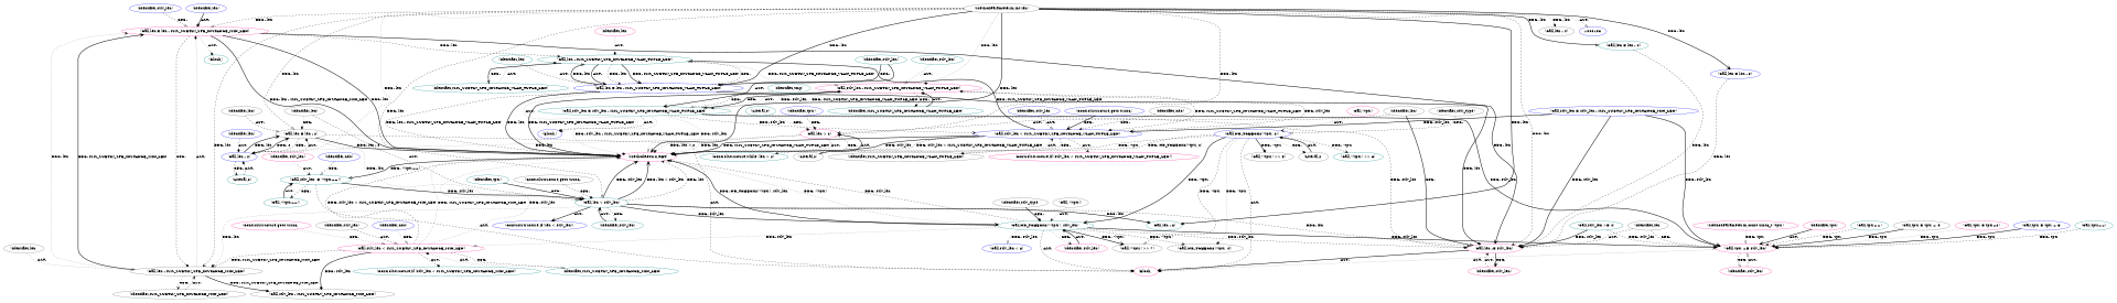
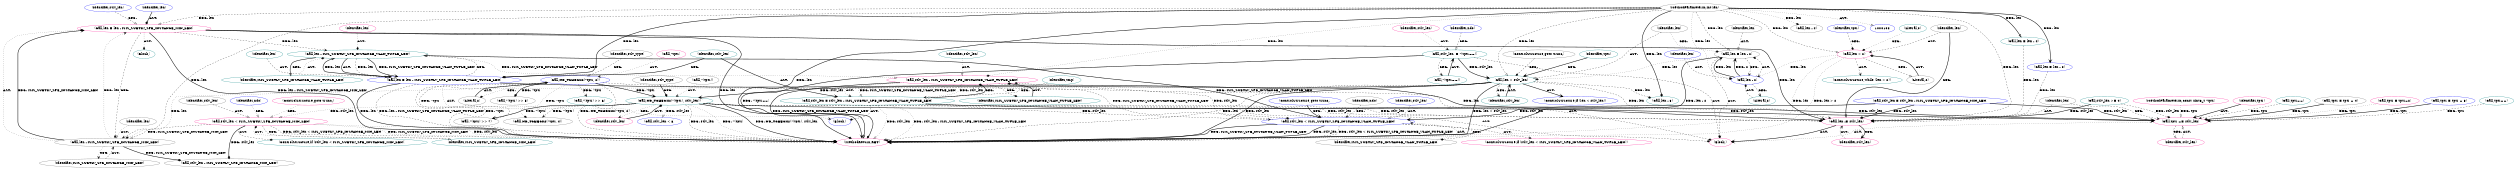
  digraph {
    node [color=teal]
    edge [arrowhead=vee style=dashed]
    n1 [color=deeppink label="(Call,len = len - ISIS_SUBTLV_SPB_INSTANCE_MIN_LEN)"]
    n2 [color=gray40 label="(Call,len - ISIS_SUBTLV_SPB_INSTANCE_MIN_LEN)"]
    n3 [label="(Call,len - ISIS_SUBTLV_SPB_INSTANCE_VLAN_TUPLE_LEN)"]
    n4 [color=deeppink label="(Call,len -= stlv_len)"]
    n5 [color=deeppink label="(MethodReturn,RET)"]
    n6 [label="(Block,)"]
    n7 [color=gray40 label="(Call,stlv_len - ISIS_SUBTLV_SPB_INSTANCE_MIN_LEN)"]
    n8 [color=gray40 label="(Identifier,ISIS_SUBTLV_SPB_INSTANCE_MIN_LEN)"]
    n9 [color=blue label="(Call,len = len - ISIS_SUBTLV_SPB_INSTANCE_VLAN_TUPLE_LEN)"]
    n10 [color=deeppink label="(Call,stlv_len - ISIS_SUBTLV_SPB_INSTANCE_VLAN_TUPLE_LEN)"]
    n11 [label="(Identifier,ISIS_SUBTLV_SPB_INSTANCE_VLAN_TUPLE_LEN)"]
    n12 [color=deeppink label="(Block,)"]
    n13 [color=deeppink label="(Identifier,stlv_len)"]
    n14 [label="(Call,len < stlv_len)"]
    n15 [label="(Call,ND_TCHECK2(*(tptr), stlv_len))"]
    n16 [label="(Identifier,stlv_len)"]
    n17 [label="(Call,len - 8)"]
    n18 [color=blue label="(ControlStructure,if (len < stlv_len))"]
    n19 [color=deeppink label="(Call,stlv_len < ISIS_SUBTLV_SPB_INSTANCE_MIN_LEN)"]
    n20 [color=deeppink label="(Call,tptr += stlv_len)"]
    n21 [color=gray40 label="(Call,ND_TCHECK2(*tptr, 4))"]
    n22 [color=blue label="(Call,stlv_len < 8)"]
    n23 [color=gray40 label="(Call,*(tptr) >> 7)"]
    n24 [color=deeppink label="(Identifier,stlv_len)"]
    n25 [color=gray40 label="(Call,len = len - 2)"]
    n26 [color=blue label="(Call,len - 2)"]
    n27 [label="(Literal,2)"]
    n28 [color=deeppink label="(Call,len > 2)"]
    n29 [color=gray40 label="(Literal,2)"]
    n30 [label="(ControlStructure,while (len > 2))"]
    n31 [color=gray40 label="(MethodParameterIn,int len)"]
    n32 [label="(Call,len = len - 4)"]
    n33 [color=gray40 label="(Call,len - 4)"]
    n34 [color=blue label="(Call,len = len - 8)"]
    1000103 [color=blue]
    n36 [color=blue label="(Block,)"]
    n37 [label="(Call,stlv_len  = *(tptr++))"]
    n38 [label="(Call,*(tptr++))"]
    n39 [label="(ControlStructure,if (stlv_len < ISIS_SUBTLV_SPB_INSTANCE_MIN_LEN))"]
    n40 [label="(Identifier,ISIS_SUBTLV_SPB_INSTANCE_MIN_LEN)"]
    n41 [color=deeppink label="(Identifier,stlv_len)"]
    n42 [color=blue label="(Call,ND_TCHECK2(*tptr, 2))"]
    n43 [color=gray40 label="(Call,*(tptr) >> 5)"]
    n44 [color=gray40 label="(Literal,2)"]
    n45 [label="(Call,*(tptr) >> 6)"]
    n46 [color=blue label="(Call,stlv_len < ISIS_SUBTLV_SPB_INSTANCE_VLAN_TUPLE_LEN)"]
    n47 [label="(Call,stlv_len = stlv_len - ISIS_SUBTLV_SPB_INSTANCE_VLAN_TUPLE_LEN)"]
    n48 [label="(Identifier,ISIS_SUBTLV_SPB_INSTANCE_VLAN_TUPLE_LEN)"]
    n49 [color=gray40 label="(Identifier,ISIS_SUBTLV_SPB_INSTANCE_VLAN_TUPLE_LEN)"]
    n50 [color=deeppink label="(ControlStructure,if (stlv_len < ISIS_SUBTLV_SPB_INSTANCE_VLAN_TUPLE_LEN))"]
    n51 [color=deeppink label="(MethodParameterIn,const uint8_t *tptr)"]
    n52 [color=deeppink label="(Identifier,tptr)"]
    n53 [label="(Call,tptr++)"]
    n54 [label="(Identifier,stlv_len)"]
    n55 [color=gray40 label="(Identifier,len)"]
    n56 [label="(Identifier,tmp)"]
    n57 [color=gray40 label="(Call,tptr = tptr + 4)"]
    n58 [color=blue label="(Identifier,stlv_len)"]
    n59 [color=deeppink label="(Call,tptr = tptr+2)"]
    n60 [color=blue label="(Identifier,ndo)"]
    n61 [color=gray40 label="(Identifier,len)"]
    n62 [color=gray40 label="(Identifier,len)"]
    n63 [color=gray40 label="(Identifier,len)"]
    n64 [label="(Identifier,tptr)"]
    n65 [color=deeppink label="(Identifier,stlv_len)"]
    n66 [label="(Literal,0)"]
    n67 [color=blue label="(Call,tptr = tptr + 3)"]
    n68 [color=blue label="(Call,stlv_len = stlv_len - ISIS_SUBTLV_SPB_INSTANCE_MIN_LEN)"]
    n69 [color=blue label="(Identifier,stlv_len)"]
    n70 [color=deeppink label="(ControlStructure,goto trunc;)"]
    n71 [color=gray40 label="(Call,*(tptr))"]
    n72 [color=gray40 label="(ControlStructure,goto trunc;)"]
    n73 [color=gray40 label="(Identifier,stlv_type)"]
    n74 [color=blue label="(Identifier,len)"]
    n75 [label="(Identifier,stlv_len)"]
    n76 [color=deeppink label="(Identifier,len)"]
    n77 [color=blue label="(Identifier,len)"]
    n78 [color=blue label="(ControlStructure,goto trunc;)"]
    n79 [color=gray40 label="(Identifier,stlv_type)"]
    n80 [label="(Call,stlv_len >= 4)"]
    n81 [color=blue label="(Identifier,ndo)"]
    n82 [color=gray40 label="(Identifier,len)"]
    n83 [label="(Identifier,len)"]
    n84 [color=gray40 label="(Identifier,stlv_len)"]
    n85 [color=blue label="(Identifier,tptr)"]
    n86 [color=gray40 label="(Identifier,ndo)"]
    n87 [color=deeppink label="(Call,*tptr)"]
    n88 [label="(Call,tptr++)"]
    n1 -> n2 [arrowhead=diamond label="CFG: "]
    n1 -> n3 [label="DDG: len"]
    n1 -> n4 [label="DDG: len" style=bold]
    n1 -> n5 [arrowhead=diamond label="DDG: len - ISIS_SUBTLV_SPB_INSTANCE_MIN_LEN" style=bold]
    n1 -> n5 [arrowhead=diamond label="DDG: len" style=bold]
    n1 -> n6 [arrowhead=diamond label="AST: " style=dotted]
    n2 -> n1 [arrowhead=diamond label="AST: " style=dotted]
    n2 -> n1 [label="DDG: len" style=dotted]
    n2 -> n1 [label="DDG: ISIS_SUBTLV_SPB_INSTANCE_MIN_LEN" style=bold]
    n2 -> n7 [arrowhead=diamond label="DDG: ISIS_SUBTLV_SPB_INSTANCE_MIN_LEN" style=bold]
    n2 -> n8 [label="CFG: " style=dotted]
    n3 -> n9 [label="AST: " style=bold]
    n3 -> n9 [label="DDG: len"]
    n3 -> n9 [label="DDG: ISIS_SUBTLV_SPB_INSTANCE_VLAN_TUPLE_LEN" style=bold]
    n3 -> n10 [arrowhead=onormal label="DDG: ISIS_SUBTLV_SPB_INSTANCE_VLAN_TUPLE_LEN" style=dotted]
    n3 -> n11 [arrowhead=onormal label="CFG: " style=bold]
    n4 -> n12 [label="AST: " style=bold]
    n4 -> n13 [label="CFG: " style=bold]
    n8 -> n2 [label="AST: "]
    n9 -> n3 [arrowhead=onormal label="CFG: "]
    n9 -> n3 [arrowhead=onormal label="DDG: len" style=bold]
    n9 -> n4 [arrowhead=diamond label="DDG: len" style=bold]
    n9 -> n5 [arrowhead=onormal label="DDG: len - ISIS_SUBTLV_SPB_INSTANCE_VLAN_TUPLE_LEN"]
    n9 -> n5 [label="DDG: len" style=bold]
    n9 -> n36 [label="AST: " style=dotted]
    n10 -> n5 [arrowhead=diamond label="DDG: ISIS_SUBTLV_SPB_INSTANCE_VLAN_TUPLE_LEN" style=bold]
    n10 -> n46 [arrowhead=diamond label="DDG: ISIS_SUBTLV_SPB_INSTANCE_VLAN_TUPLE_LEN"]
    n10 -> n47 [label="AST: " style=dotted]
    n10 -> n47 [label="DDG: stlv_len" style=dotted]
    n10 -> n47 [arrowhead=onormal label="DDG: ISIS_SUBTLV_SPB_INSTANCE_VLAN_TUPLE_LEN" style=dotted]
    n10 -> n48 [arrowhead=diamond label="CFG: "]
    n11 -> n3 [arrowhead=diamond label="AST: " style=dotted]
    n13 -> n4 [label="AST: "]
    n14 -> n2 [arrowhead=diamond label="DDG: len" style=dotted]
    n14 -> n4 [label="DDG: len"]
    n14 -> n5 [label="DDG: stlv_len" style=bold]
    n14 -> n5 [label="DDG: len < stlv_len" style=bold]
    n14 -> n5 [label="DDG: len"]
    n14 -> n15 [label="DDG: stlv_len" style=bold]
    n14 -> n16 [label="CFG: "]
-   n14 -> n17 [arrowhead=diamond label="DDG: len" style=bold]
+   n14 -> n17 [arrowhead=diamond label="DDG: len"]
    n14 -> n18 [label="AST: " style=bold]
    n15 -> n4 [arrowhead=diamond label="DDG: stlv_len"]
    n15 -> n5 [arrowhead=onormal label="DDG: ND_TCHECK2(*(tptr), stlv_len)" style=bold]
    n15 -> n5 [label="DDG: *(tptr)" style=dotted]
    n15 -> n5 [arrowhead=onormal label="DDG: stlv_len"]
    n15 -> n12 [arrowhead=diamond label="AST: "]
    n15 -> n19 [arrowhead=onormal label="DDG: stlv_len" style=dotted]
    n15 -> n20 [label="DDG: stlv_len" style=bold]
    n15 -> n21 [label="DDG: *(tptr)"]
    n15 -> n22 [arrowhead=onormal label="DDG: stlv_len" style=dotted]
    n15 -> n23 [label="DDG: *(tptr)" style=bold]
    n15 -> n24 [label="CFG: " style=dotted]
    n16 -> n14 [label="AST: " style=bold]
    n19 -> n2 [arrowhead=onormal label="DDG: ISIS_SUBTLV_SPB_INSTANCE_MIN_LEN"]
    n19 -> n5 [arrowhead=diamond label="DDG: ISIS_SUBTLV_SPB_INSTANCE_MIN_LEN" style=dotted]
    n19 -> n5 [arrowhead=onormal label="DDG: stlv_len" style=dotted]
    n19 -> n5 [arrowhead=onormal label="DDG: stlv_len < ISIS_SUBTLV_SPB_INSTANCE_MIN_LEN"]
    n19 -> n7 [arrowhead=diamond label="DDG: stlv_len" style=bold]
    n19 -> n39 [arrowhead=diamond label="AST: "]
    n19 -> n40 [arrowhead=onormal label="CFG: "]
    n20 -> n12 [arrowhead=diamond label="AST: " style=dotted]
    n20 -> n41 [arrowhead=onormal label="CFG: "]
    n24 -> n15 [arrowhead=diamond label="AST: " style=bold]
    n25 -> n5 [label="DDG: len - 2" style=bold]
    n25 -> n12 [label="AST: "]
    n25 -> n14 [arrowhead=diamond label="DDG: len" style=dotted]
    n25 -> n26 [label="CFG: "]
    n26 -> n25 [arrowhead=diamond label="AST: "]
    n26 -> n25 [label="DDG: len" style=bold]
    n26 -> n25 [label="DDG: 2" style=bold]
    n26 -> n27 [label="CFG: "]
    n27 -> n26 [arrowhead=diamond label="AST: "]
    n28 -> n5 [arrowhead=diamond label="DDG: len > 2" style=dotted]
    n28 -> n5 [arrowhead=diamond label="DDG: len" style=dotted]
    n28 -> n26 [label="DDG: len" style=dotted]
    n28 -> n29 [arrowhead=onormal label="CFG: "]
    n28 -> n30 [label="AST: "]
    n29 -> n28 [arrowhead=diamond label="AST: " style=bold]
    n31 -> n1 [arrowhead=onormal label="DDG: len"]
    n31 -> n2 [label="DDG: len"]
    n31 -> n4 [label="DDG: len"]
    n31 -> n5 [label="DDG: len" style=bold]
    n31 -> n9 [arrowhead=onormal label="DDG: len" style=bold]
    n31 -> n10 [arrowhead=diamond label="DDG: len" style=dotted]
    n31 -> n14 [arrowhead=onormal label="DDG: len"]
    n31 -> n17 [arrowhead=diamond label="DDG: len" style=bold]
    n31 -> n25 [arrowhead=onormal label="DDG: len"]
    n31 -> n26 [label="DDG: len" style=dotted]
    n31 -> n28 [arrowhead=onormal label="DDG: len"]
    n31 -> n32 [arrowhead=onormal label="DDG: len" style=bold]
    n31 -> n33 [arrowhead=diamond label="DDG: len" style=dotted]
    n31 -> n34 [label="DDG: len" style=bold]
    n31 -> 1000103 [arrowhead=onormal label="AST: " style=dotted]
    n32 -> n4 [label="DDG: len"]
    n34 -> n4 [arrowhead=onormal label="DDG: len"]
-   n5 -> n37 [arrowhead=onormal label="DDG: *(tptr++)" style=bold]
+   n37 -> n5 [arrowhead=onormal label="DDG: *(tptr++)" style=bold]
    n37 -> n12 [arrowhead=diamond label="AST: "]
    n37 -> n14 [label="DDG: stlv_len" style=bold]
    n37 -> n38 [label="CFG: "]
    n38 -> n37 [label="AST: " style=bold]
    n40 -> n19 [arrowhead=diamond label="AST: " style=dotted]
    n41 -> n20 [arrowhead=onormal label="AST: "]
    n42 -> n5 [label="DDG: *tptr"]
    n42 -> n5 [arrowhead=diamond label="DDG: ND_TCHECK2(*tptr, 2)"]
    n42 -> n12 [arrowhead=diamond label="AST: "]
    n42 -> n15 [label="DDG: *tptr" style=bold]
    n42 -> n21 [arrowhead=diamond label="DDG: *tptr" style=dotted]
    n42 -> n23 [arrowhead=onormal label="DDG: *tptr"]
    n42 -> n43 [arrowhead=diamond label="DDG: *tptr" style=bold]
    n42 -> n44 [arrowhead=diamond label="CFG: " style=dotted]
    n42 -> n45 [label="DDG: *tptr"]
    n44 -> n42 [arrowhead=diamond label="AST: " style=bold]
    n46 -> n3 [arrowhead=onormal label="DDG: ISIS_SUBTLV_SPB_INSTANCE_VLAN_TUPLE_LEN" style=bold]
    n46 -> n5 [label="DDG: stlv_len" style=bold]
    n46 -> n5 [label="DDG: stlv_len < ISIS_SUBTLV_SPB_INSTANCE_VLAN_TUPLE_LEN"]
    n46 -> n5 [arrowhead=diamond label="DDG: ISIS_SUBTLV_SPB_INSTANCE_VLAN_TUPLE_LEN" style=bold]
    n46 -> n10 [arrowhead=diamond label="DDG: stlv_len"]
    n46 -> n49 [arrowhead=diamond label="CFG: "]
    n46 -> n50 [label="AST: "]
    n47 -> n4 [arrowhead=onormal label="DDG: stlv_len"]
    n47 -> n5 [arrowhead=diamond label="DDG: stlv_len - ISIS_SUBTLV_SPB_INSTANCE_VLAN_TUPLE_LEN" style=dotted]
    n47 -> n5 [arrowhead=onormal label="DDG: stlv_len" style=dotted]
    n47 -> n10 [arrowhead=diamond label="CFG: " style=bold]
    n47 -> n20 [label="DDG: stlv_len" style=bold]
    n47 -> n36 [arrowhead=diamond label="AST: "]
    n47 -> n46 [label="DDG: stlv_len"]
    n48 -> n10 [arrowhead=diamond label="AST: " style=bold]
    n49 -> n46 [label="AST: " style=dotted]
    n51 -> n20 [arrowhead=onormal label="DDG: tptr" style=dotted]
    n52 -> n20 [label="AST: " style=bold]
    n53 -> n20 [label="DDG: tptr"]
    n54 -> n9 [arrowhead=diamond label="CFG: " style=bold]
    n54 -> n47 [label="AST: " style=bold]
    n55 -> n14 [arrowhead=onormal label="AST: "]
    n55 -> n25 [arrowhead=diamond label="CFG: " style=dotted]
    n56 -> n47 [arrowhead=onormal label="CFG: "]
    n57 -> n20 [arrowhead=diamond label="DDG: tptr" style=bold]
    n58 -> n1 [arrowhead=onormal label="CFG: "]
    n59 -> n20 [arrowhead=onormal label="DDG: tptr" style=dotted]
    n60 -> n19 [arrowhead=onormal label="CFG: " style=dotted]
    n61 -> n25 [arrowhead=onormal label="AST: "]
    n62 -> n2 [arrowhead=onormal label="AST: " style=dotted]
    n63 -> n4 [arrowhead=diamond label="AST: "]
    n63 -> n20 [label="CFG: "]
    n64 -> n14 [label="CFG: " style=bold]
    n65 -> n37 [label="AST: " style=dotted]
    n66 -> n28 [arrowhead=diamond label="CFG: " style=dotted]
    n67 -> n20 [label="DDG: tptr" style=bold]
    n68 -> n4 [arrowhead=diamond label="DDG: stlv_len" style=bold]
    n68 -> n20 [label="DDG: stlv_len" style=bold]
    n68 -> n46 [label="DDG: stlv_len" style=bold]
    n69 -> n46 [arrowhead=onormal label="AST: "]
    n70 -> n19 [arrowhead=onormal label="CFG: " style=dotted]
    n71 -> n15 [label="AST: " style=dotted]
    n72 -> n14 [arrowhead=diamond label="CFG: "]
    n73 -> n42 [arrowhead=onormal label="CFG: "]
    n74 -> n26 [arrowhead=diamond label="AST: "]
    n75 -> n10 [arrowhead=onormal label="AST: " style=dotted]
    n76 -> n3 [arrowhead=diamond label="AST: " style=dotted]
    n77 -> n1 [arrowhead=diamond label="AST: " style=bold]
    n78 -> n46 [label="CFG: " style=bold]
    n79 -> n15 [arrowhead=diamond label="CFG: " style=bold]
    n80 -> n4 [arrowhead=onormal label="DDG: stlv_len" style=bold]
    n80 -> n20 [arrowhead=diamond label="DDG: stlv_len"]
    n81 -> n37 [arrowhead=onormal label="CFG: "]
    n82 -> n4 [arrowhead=onormal label="CFG: " style=bold]
    n82 -> n28 [label="AST: "]
    n83 -> n9 [arrowhead=onormal label="AST: "]
    n84 -> n19 [arrowhead=onormal label="AST: "]
    n85 -> n28 [arrowhead=diamond label="CFG: "]
    n86 -> n46 [label="CFG: "]
    n87 -> n42 [label="AST: " style=dotted]
    n88 -> n20 [arrowhead=diamond label="DDG: tptr"]
  }
